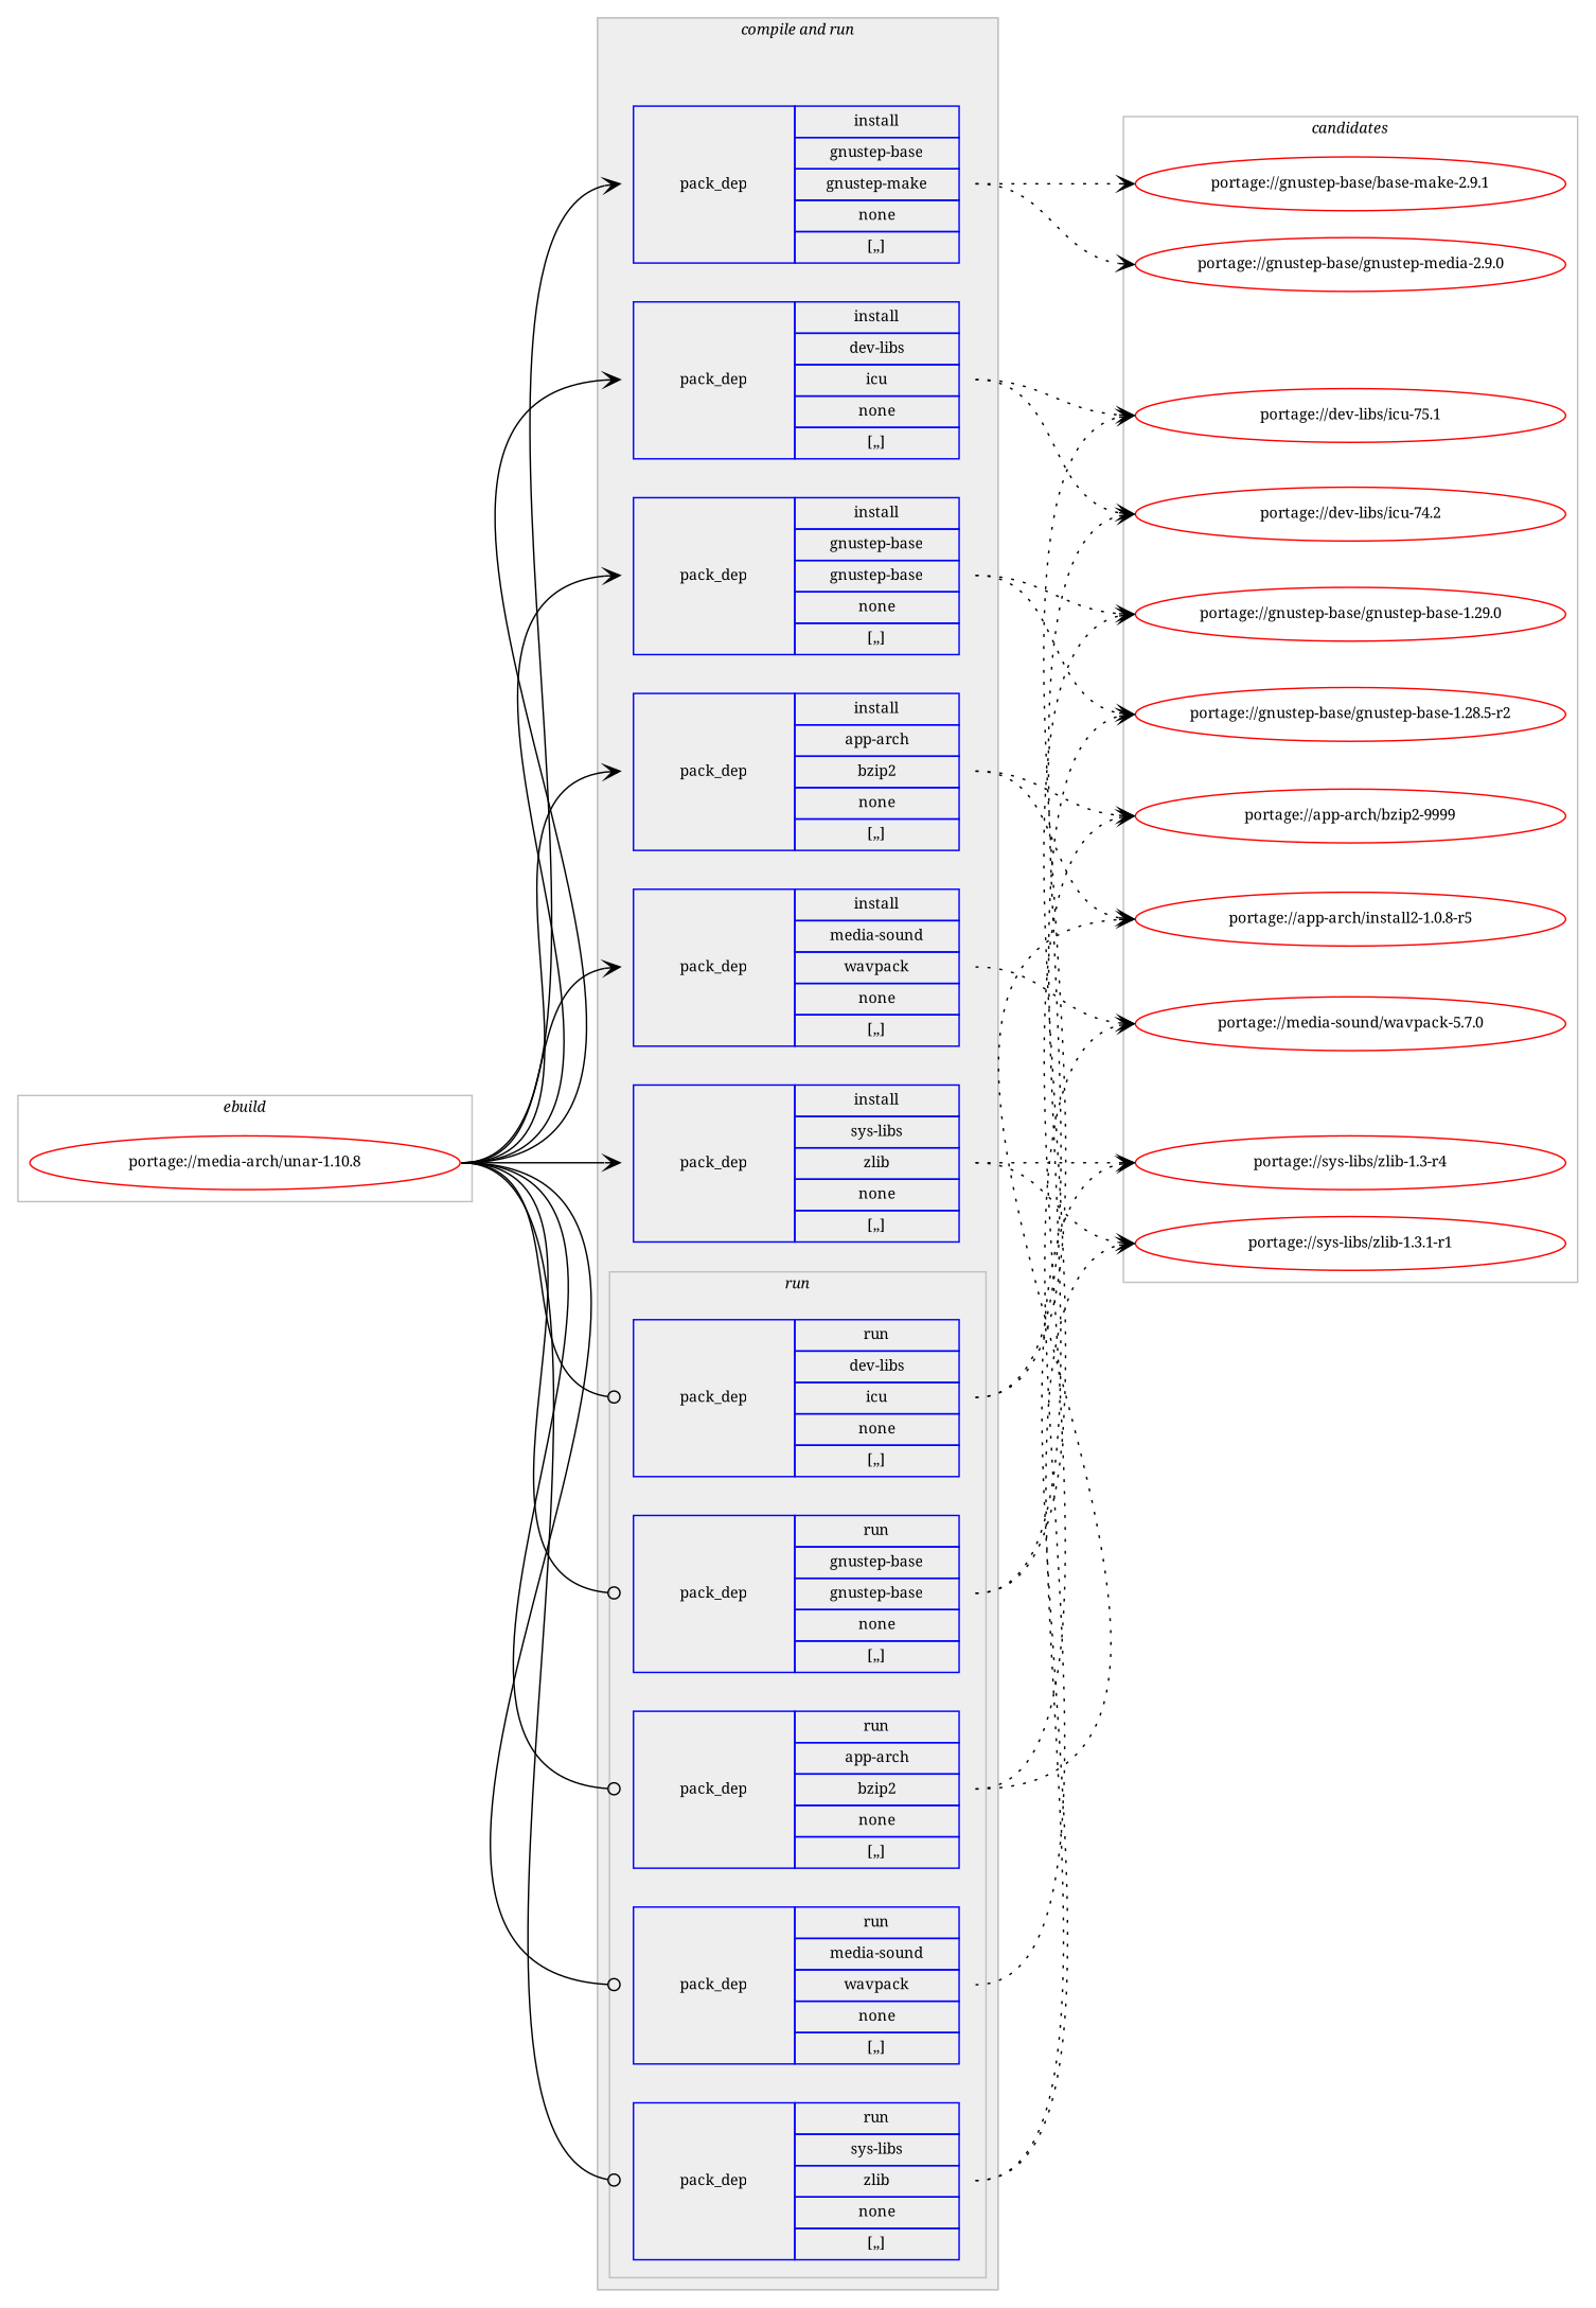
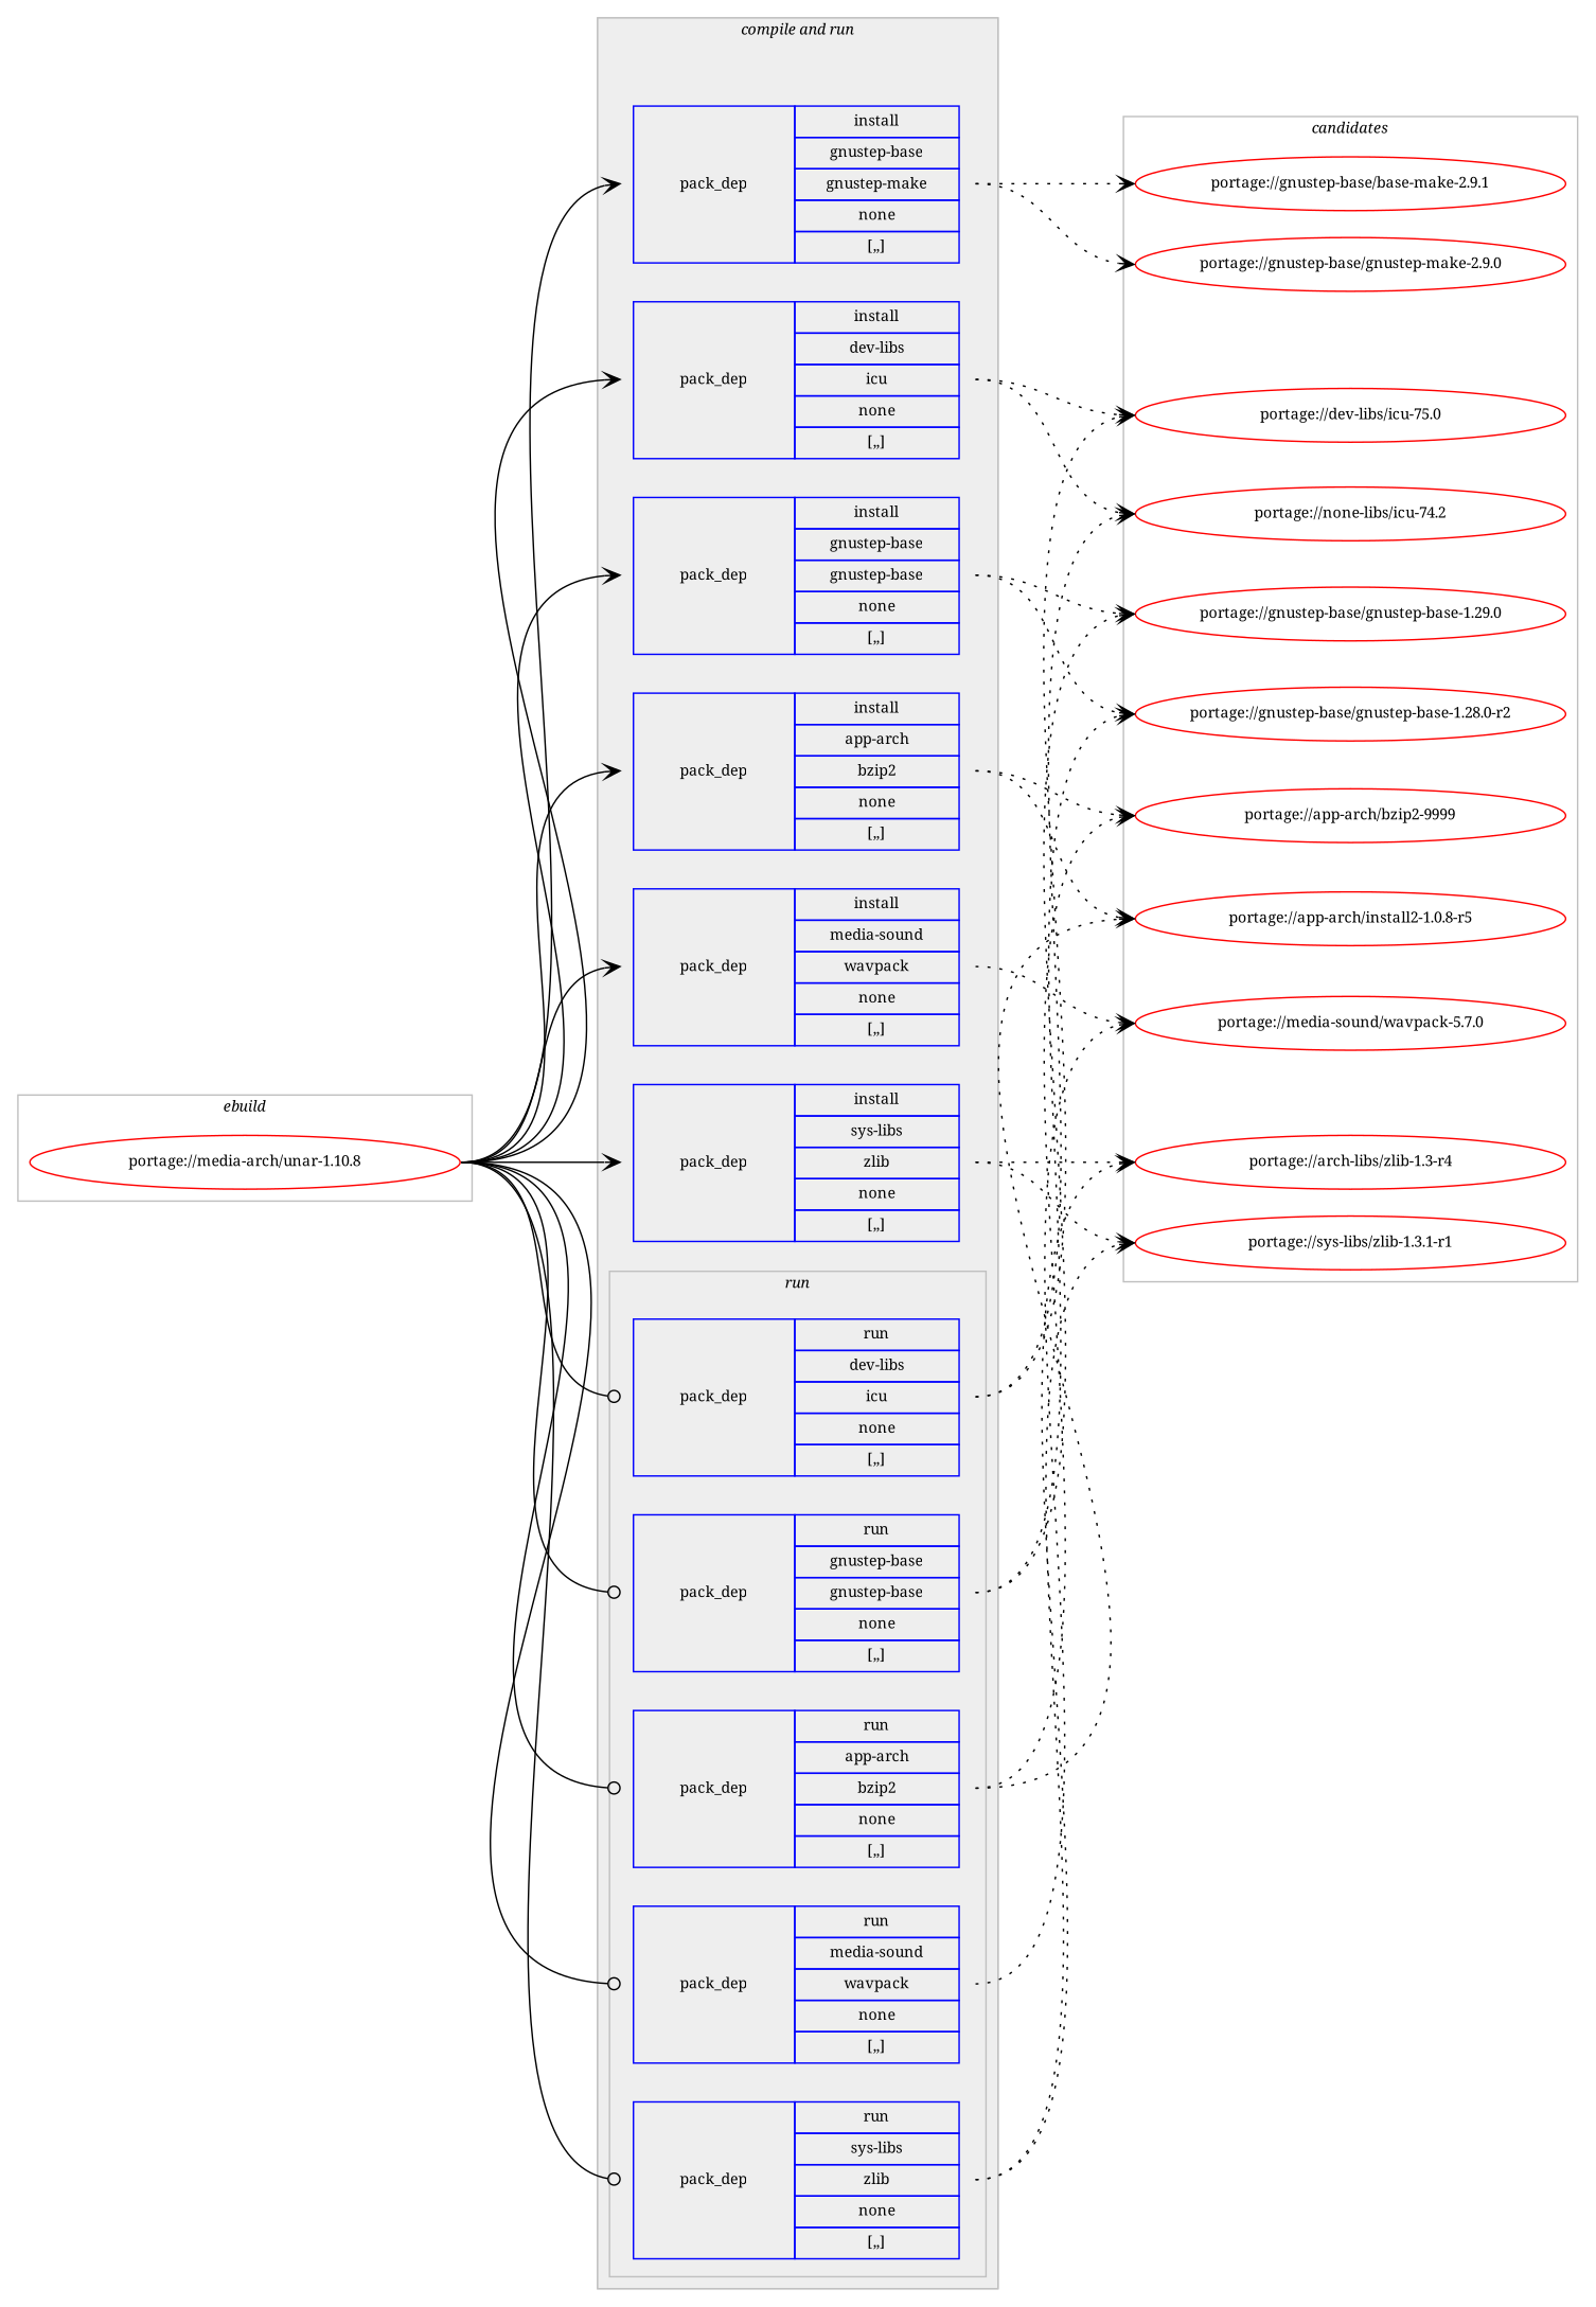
  digraph {
    compound=true
    concentrate=true
    fontname="Noto Serif"
    fontsize=10
    newrank=true
    rankdir=LR
    ranksep=1.5
    node [color=red fontname="Noto Serif" fontsize=10]
    edge [arrowhead=vee fontname="Noto Serif" headport=w style=dotted tailport=e weight=100]
    n1 [label="portage://media-arch/unar-1.10.8" width=4]
    n2 [color=blue label=<<TABLE BORDER="0" CELLBORDER="1" CELLSPACING="0" CELLPADDING="4" WIDTH="220"><TR><TD ROWSPAN="6" CELLPADDING="30">pack_dep</TD></TR><TR><TD WIDTH="110">install</TD></TR><TR><TD>app-arch</TD></TR><TR><TD>bzip2</TD></TR><TR><TD>none</TD></TR><TR><TD>[,,]</TD></TR></TABLE>> shape=none]
    n3 [color=blue label=<<TABLE BORDER="0" CELLBORDER="1" CELLSPACING="0" CELLPADDING="4" WIDTH="220"><TR><TD ROWSPAN="6" CELLPADDING="30">pack_dep</TD></TR><TR><TD WIDTH="110">install</TD></TR><TR><TD>dev-libs</TD></TR><TR><TD>icu</TD></TR><TR><TD>none</TD></TR><TR><TD>[,,]</TD></TR></TABLE>> shape=none]
    n4 [color=blue label=<<TABLE BORDER="0" CELLBORDER="1" CELLSPACING="0" CELLPADDING="4" WIDTH="220"><TR><TD ROWSPAN="6" CELLPADDING="30">pack_dep</TD></TR><TR><TD WIDTH="110">install</TD></TR><TR><TD>gnustep-base</TD></TR><TR><TD>gnustep-base</TD></TR><TR><TD>none</TD></TR><TR><TD>[,,]</TD></TR></TABLE>> shape=none]
    n5 [color=blue label=<<TABLE BORDER="0" CELLBORDER="1" CELLSPACING="0" CELLPADDING="4" WIDTH="220"><TR><TD ROWSPAN="6" CELLPADDING="30">pack_dep</TD></TR><TR><TD WIDTH="110">install</TD></TR><TR><TD>gnustep-base</TD></TR><TR><TD>gnustep-make</TD></TR><TR><TD>none</TD></TR><TR><TD>[,,]</TD></TR></TABLE>> shape=none]
    n6 [color=blue label=<<TABLE BORDER="0" CELLBORDER="1" CELLSPACING="0" CELLPADDING="4" WIDTH="220"><TR><TD ROWSPAN="6" CELLPADDING="30">pack_dep</TD></TR><TR><TD WIDTH="110">install</TD></TR><TR><TD>media-sound</TD></TR><TR><TD>wavpack</TD></TR><TR><TD>none</TD></TR><TR><TD>[,,]</TD></TR></TABLE>> shape=none]
    n7 [color=blue label=<<TABLE BORDER="0" CELLBORDER="1" CELLSPACING="0" CELLPADDING="4" WIDTH="220"><TR><TD ROWSPAN="6" CELLPADDING="30">pack_dep</TD></TR><TR><TD WIDTH="110">install</TD></TR><TR><TD>sys-libs</TD></TR><TR><TD>zlib</TD></TR><TR><TD>none</TD></TR><TR><TD>[,,]</TD></TR></TABLE>> shape=none]
    n8 [color=blue label=<<TABLE BORDER="0" CELLBORDER="1" CELLSPACING="0" CELLPADDING="4" WIDTH="220"><TR><TD ROWSPAN="6" CELLPADDING="30">pack_dep</TD></TR><TR><TD WIDTH="110">run</TD></TR><TR><TD>app-arch</TD></TR><TR><TD>bzip2</TD></TR><TR><TD>none</TD></TR><TR><TD>[,,]</TD></TR></TABLE>> shape=none]
    n9 [color=blue label=<<TABLE BORDER="0" CELLBORDER="1" CELLSPACING="0" CELLPADDING="4" WIDTH="220"><TR><TD ROWSPAN="6" CELLPADDING="30">pack_dep</TD></TR><TR><TD WIDTH="110">run</TD></TR><TR><TD>dev-libs</TD></TR><TR><TD>icu</TD></TR><TR><TD>none</TD></TR><TR><TD>[,,]</TD></TR></TABLE>> shape=none]
    n10 [color=blue label=<<TABLE BORDER="0" CELLBORDER="1" CELLSPACING="0" CELLPADDING="4" WIDTH="220"><TR><TD ROWSPAN="6" CELLPADDING="30">pack_dep</TD></TR><TR><TD WIDTH="110">run</TD></TR><TR><TD>gnustep-base</TD></TR><TR><TD>gnustep-base</TD></TR><TR><TD>none</TD></TR><TR><TD>[,,]</TD></TR></TABLE>> shape=none]
    n11 [color=blue label=<<TABLE BORDER="0" CELLBORDER="1" CELLSPACING="0" CELLPADDING="4" WIDTH="220"><TR><TD ROWSPAN="6" CELLPADDING="30">pack_dep</TD></TR><TR><TD WIDTH="110">run</TD></TR><TR><TD>media-sound</TD></TR><TR><TD>wavpack</TD></TR><TR><TD>none</TD></TR><TR><TD>[,,]</TD></TR></TABLE>> shape=none]
    n12 [color=blue label=<<TABLE BORDER="0" CELLBORDER="1" CELLSPACING="0" CELLPADDING="4" WIDTH="220"><TR><TD ROWSPAN="6" CELLPADDING="30">pack_dep</TD></TR><TR><TD WIDTH="110">run</TD></TR><TR><TD>sys-libs</TD></TR><TR><TD>zlib</TD></TR><TR><TD>none</TD></TR><TR><TD>[,,]</TD></TR></TABLE>> shape=none]
    n13 [label="portage://app-arch/bzip2-9999" width=4]
    n14 [label="portage://app-arch/install2-1.0.8-r5" width=4]
-   n15 [label="portage://dev-libs/icu-75.1" width=4]
-   n16 [label="portage://dev-libs/icu-74.2" width=4]
+   n15 [label="portage://dev-libs/icu-75.0" width=4]
+   n16 [label="portage://none-libs/icu-74.2" width=4]
    n17 [label="portage://gnustep-base/gnustep-base-1.29.0" width=4]
-   n18 [label="portage://gnustep-base/gnustep-base-1.28.5-r2" width=4]
+   n18 [label="portage://gnustep-base/gnustep-base-1.28.0-r2" width=4]
    n19 [label="portage://gnustep-base/base-make-2.9.1" width=4]
-   n20 [label="portage://gnustep-base/gnustep-media-2.9.0" width=4]
+   n20 [label="portage://gnustep-base/gnustep-make-2.9.0" width=4]
    n21 [label="portage://media-sound/wavpack-5.7.0" width=4]
    n22 [label="portage://sys-libs/zlib-1.3.1-r1" width=4]
-   n23 [label="portage://sys-libs/zlib-1.3-r4" width=4]
+   n23 [label="portage://arch-libs/zlib-1.3-r4" width=4]
    subgraph cluster_1 {
      color=gray
      label=<<i>ebuild</i>>
      n1
    }
    subgraph cluster_2 {
      color=gray
      label=<<i>dependencies</i>>
      subgraph cluster_3 {
        color=gray
        fillcolor="#eeeeee"
        label=<<i>compile</i>>
        style=filled
        subgraph sub_4 {
          color=gray
          fillcolor="#eeeeee"
          label=<<i>compile</i>>
          style=filled
          n2
        }
        subgraph sub_5 {
          color=gray
          fillcolor="#eeeeee"
          label=<<i>compile</i>>
          style=filled
          n3
        }
        subgraph sub_6 {
          color=gray
          fillcolor="#eeeeee"
          label=<<i>compile</i>>
          style=filled
          n4
        }
        subgraph sub_7 {
          color=gray
          fillcolor="#eeeeee"
          label=<<i>compile</i>>
          style=filled
          n5
        }
        subgraph sub_8 {
          color=gray
          fillcolor="#eeeeee"
          label=<<i>compile</i>>
          style=filled
          n6
        }
        subgraph sub_9 {
          color=gray
          fillcolor="#eeeeee"
          label=<<i>compile</i>>
          style=filled
          n7
        }
      }
      subgraph cluster_10 {
        color=gray
        fillcolor="#eeeeee"
        label=<<i>compile and run</i>>
        style=filled
      }
      subgraph cluster_11 {
        color=gray
        fillcolor="#eeeeee"
        label=<<i>run</i>>
        style=filled
        subgraph sub_12 {
          color=gray
          fillcolor="#eeeeee"
          label=<<i>run</i>>
          style=filled
          n8
        }
        subgraph sub_13 {
          color=gray
          fillcolor="#eeeeee"
          label=<<i>run</i>>
          style=filled
          n9
        }
        subgraph sub_14 {
          color=gray
          fillcolor="#eeeeee"
          label=<<i>run</i>>
          style=filled
          n10
        }
        subgraph sub_15 {
          color=gray
          fillcolor="#eeeeee"
          label=<<i>run</i>>
          style=filled
          n11
        }
        subgraph sub_16 {
          color=gray
          fillcolor="#eeeeee"
          label=<<i>run</i>>
          style=filled
          n12
        }
      }
    }
    subgraph cluster_17 {
      color=gray
      label=<<i>candidates</i>>
      rank=same
      subgraph sub_18 {
        color=black
        label=<<i>candidates</i>>
        nodesep=1
        rank=same
        n13
        n14
      }
      subgraph sub_19 {
        color=black
        label=<<i>candidates</i>>
        nodesep=1
        rank=same
        n15
        n16
      }
      subgraph sub_20 {
        color=black
        label=<<i>candidates</i>>
        nodesep=1
        rank=same
        n17
        n18
      }
      subgraph sub_21 {
        color=black
        label=<<i>candidates</i>>
        nodesep=1
        rank=same
        n19
        n20
      }
      subgraph sub_22 {
        color=black
        label=<<i>candidates</i>>
        nodesep=1
        rank=same
        n21
      }
      subgraph sub_23 {
        color=black
        label=<<i>candidates</i>>
        nodesep=1
        rank=same
        n22
        n23
      }
      subgraph sub_24 {
        color=black
        label=<<i>candidates</i>>
        nodesep=1
        rank=same
        n13
        n14
      }
      subgraph sub_25 {
        color=black
        label=<<i>candidates</i>>
        nodesep=1
        rank=same
        n15
        n16
      }
      subgraph sub_26 {
        color=black
        label=<<i>candidates</i>>
        nodesep=1
        rank=same
        n17
        n18
      }
      subgraph sub_27 {
        color=black
        label=<<i>candidates</i>>
        nodesep=1
        rank=same
        n21
      }
      subgraph sub_28 {
        color=black
        label=<<i>candidates</i>>
        nodesep=1
        rank=same
        n22
        n23
      }
    }
    n1 -> n2 [style=solid weight=20]
    n1 -> n3 [style=solid weight=20]
    n1 -> n4 [style=solid weight=20]
    n1 -> n5 [style=solid weight=20]
    n1 -> n6 [style=solid weight=20]
    n1 -> n7 [style=solid weight=20]
    n1 -> n8 [arrowhead=odot style=solid weight=20]
    n1 -> n9 [arrowhead=odot style=solid weight=20]
    n1 -> n10 [arrowhead=odot style=solid weight=20]
    n1 -> n11 [arrowhead=odot style=solid weight=20]
    n1 -> n12 [arrowhead=odot style=solid weight=20]
    n2 -> n13
    n2 -> n14
    n3 -> n15
    n3 -> n16
    n4 -> n17
    n4 -> n18
    n5 -> n19
    n5 -> n20
    n6 -> n21
    n7 -> n22
    n7 -> n23
    n8 -> n13
    n8 -> n14
    n9 -> n15
    n9 -> n16
    n10 -> n17
    n10 -> n18
    n11 -> n21
    n12 -> n22
    n12 -> n23
  }
